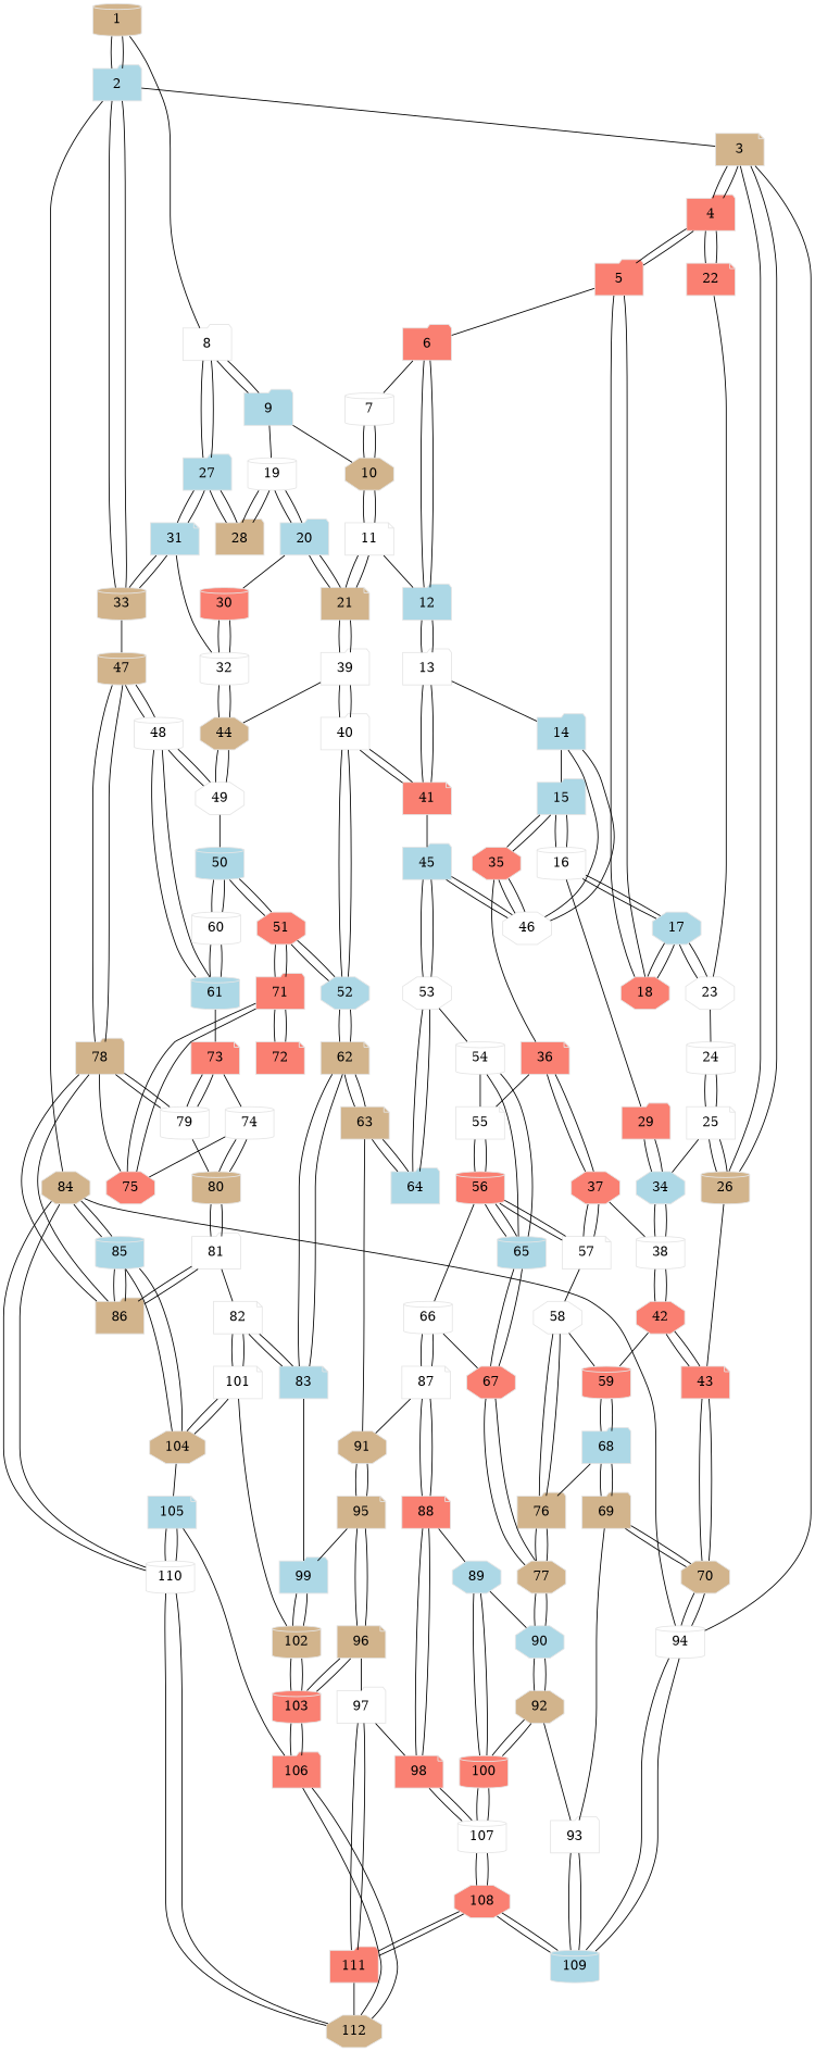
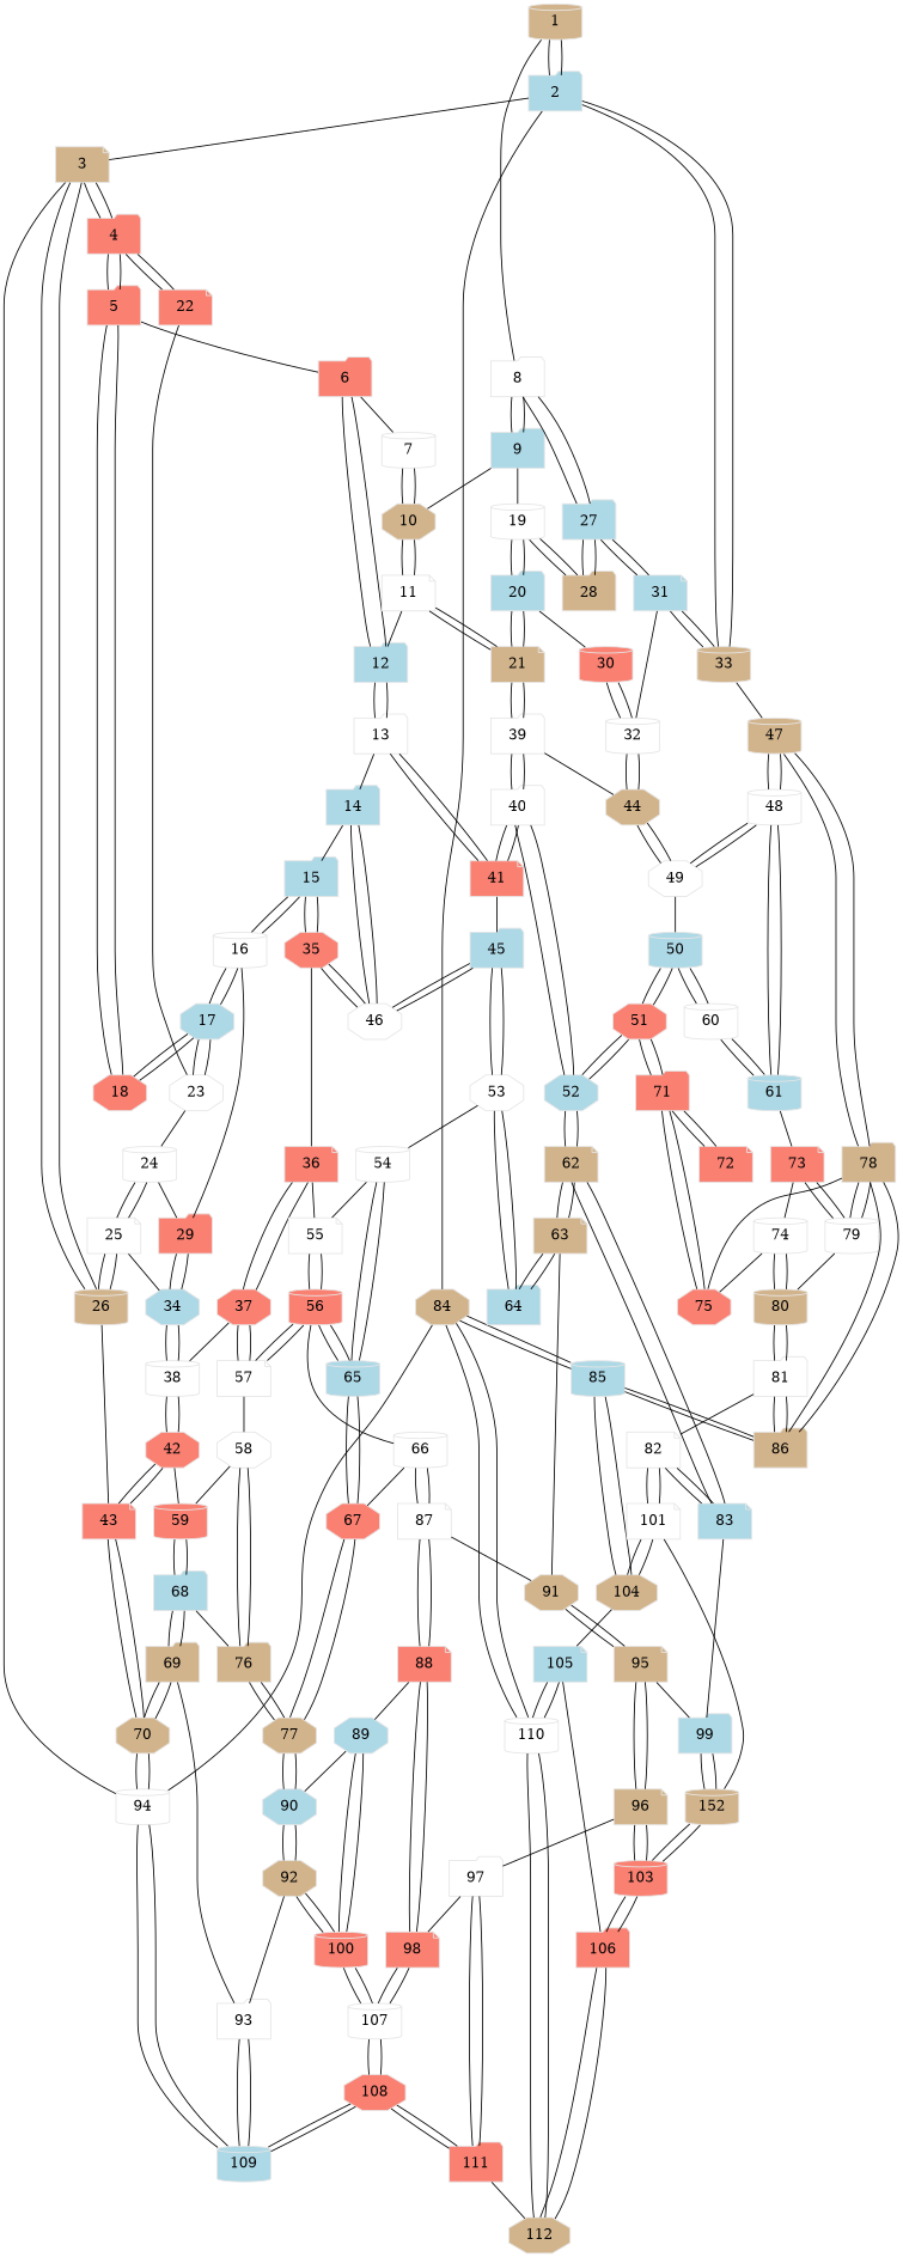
  graph {
    node [color=gray90 fillcolor=white shape=cylinder style=filled]
    1 [fillcolor=tan]
    2 [fillcolor=lightblue shape=folder]
    8 [shape=folder]
    3 [fillcolor=tan shape=note]
    33 [fillcolor=tan]
    84 [fillcolor=tan shape=octagon]
    9 [fillcolor=lightblue shape=folder]
    27 [fillcolor=lightblue shape=folder]
    4 [fillcolor=salmon shape=folder]
    26 [fillcolor=tan]
    94
    47 [fillcolor=tan]
    85 [fillcolor=lightblue]
    110
    5 [fillcolor=salmon shape=folder]
    22 [fillcolor=salmon shape=note]
    43 [fillcolor=salmon shape=note]
    109 [fillcolor=lightblue]
    6 [fillcolor=salmon shape=folder]
    18 [fillcolor=salmon shape=octagon]
    23 [shape=octagon]
    7
    12 [fillcolor=lightblue shape=folder]
    10 [fillcolor=tan shape=octagon]
    13 [shape=folder]
    11 [shape=note]
    19
    28 [fillcolor=tan shape=folder]
    31 [fillcolor=lightblue shape=note]
    20 [fillcolor=lightblue shape=folder]
    21 [fillcolor=tan shape=note]
    39 [shape=folder]
    14 [fillcolor=lightblue shape=folder]
    41 [fillcolor=salmon shape=note]
    15 [fillcolor=lightblue shape=folder]
    46 [shape=octagon]
    45 [fillcolor=lightblue shape=folder]
    16
    35 [fillcolor=salmon shape=octagon]
    17 [fillcolor=lightblue shape=octagon]
    29 [fillcolor=salmon shape=folder]
    36 [fillcolor=salmon shape=note]
    34 [fillcolor=lightblue shape=octagon]
    24
    30 [fillcolor=salmon]
    32
    44 [fillcolor=tan shape=octagon]
    40 [shape=folder]
    25 [shape=note]
    38
    70 [fillcolor=tan shape=octagon]
    49 [shape=octagon]
    48
    78 [fillcolor=tan shape=folder]
    42 [fillcolor=salmon shape=octagon]
    37 [fillcolor=salmon shape=octagon]
    55 [shape=note]
    57 [shape=note]
    56 [fillcolor=salmon]
    58 [shape=octagon]
    59 [fillcolor=salmon]
    52 [fillcolor=lightblue shape=octagon]
    62 [fillcolor=tan shape=note]
    53 [shape=octagon]
    68 [fillcolor=lightblue shape=folder]
    50 [fillcolor=lightblue]
    54
    64 [fillcolor=lightblue shape=folder]
    61 [fillcolor=lightblue]
    75 [fillcolor=salmon shape=octagon]
    79
    86 [fillcolor=tan shape=folder]
    73 [fillcolor=salmon shape=note]
    51 [fillcolor=salmon shape=octagon]
    60
    71 [fillcolor=salmon shape=folder]
    72 [fillcolor=salmon shape=note]
    63 [fillcolor=tan shape=note]
    83 [fillcolor=lightblue shape=note]
    65 [fillcolor=lightblue]
    67 [fillcolor=salmon shape=octagon]
    66
    76 [fillcolor=tan shape=folder]
    77 [fillcolor=tan shape=octagon]
    69 [fillcolor=tan shape=folder]
    74
    91 [fillcolor=tan shape=octagon]
    99 [fillcolor=lightblue shape=folder]
    95 [fillcolor=tan shape=note]
    87 [shape=note]
    88 [fillcolor=salmon shape=note]
    90 [fillcolor=lightblue shape=octagon]
    93 [shape=folder]
    80 [fillcolor=tan]
    81 [shape=folder]
    92 [fillcolor=tan shape=octagon]
    82 [shape=note]
    101 [shape=note]
    104 [fillcolor=tan shape=octagon]
-   102 [fillcolor=tan]
+   102 [fillcolor=tan label=152]
    112 [fillcolor=tan shape=octagon]
    105 [fillcolor=lightblue shape=note]
    89 [fillcolor=lightblue shape=octagon]
    98 [fillcolor=salmon shape=note]
    100 [fillcolor=salmon]
    107
    96 [fillcolor=tan shape=note]
    97 [shape=folder]
    103 [fillcolor=salmon]
    111 [fillcolor=salmon shape=folder]
    106 [fillcolor=salmon shape=folder]
    108 [fillcolor=salmon shape=octagon]
    1 -- 2
    1 -- 2
    1 -- 8
    2 -- 3
    2 -- 33
    2 -- 33
    2 -- 84
    8 -- 9
    8 -- 9
    8 -- 27
    8 -- 27
    3 -- 4
    3 -- 4
    3 -- 26
    3 -- 26
    3 -- 94
    33 -- 47
    84 -- 94
    84 -- 85
    84 -- 85
    84 -- 110
    84 -- 110
    9 -- 10
    9 -- 19
    27 -- 28
    27 -- 28
    27 -- 31
    27 -- 31
    4 -- 5
    4 -- 5
    4 -- 22
    4 -- 22
    26 -- 43
    94 -- 109
    94 -- 109
    47 -- 48
    47 -- 48
    47 -- 78
    47 -- 78
    85 -- 86
    85 -- 86
    85 -- 104
    85 -- 104
    110 -- 112
    110 -- 112
    5 -- 6
    5 -- 18
    5 -- 18
    22 -- 23
    43 -- 70
    43 -- 70
    6 -- 7
    6 -- 12
    6 -- 12
    23 -- 24
    7 -- 10
    7 -- 10
    12 -- 13
    12 -- 13
    10 -- 11
    10 -- 11
    13 -- 14
    13 -- 41
    13 -- 41
    11 -- 12
    11 -- 21
    11 -- 21
    19 -- 28
    19 -- 28
    19 -- 20
    19 -- 20
    31 -- 33
    31 -- 33
    31 -- 32
    20 -- 21
    20 -- 21
    20 -- 30
    21 -- 39
    21 -- 39
    39 -- 44
    39 -- 40
    39 -- 40
    14 -- 15
    14 -- 46
    14 -- 46
    41 -- 45
    15 -- 16
    15 -- 16
    15 -- 35
    15 -- 35
    45 -- 46
    45 -- 46
    45 -- 53
    45 -- 53
    16 -- 17
    16 -- 17
    16 -- 29
    35 -- 46
    35 -- 46
    35 -- 36
    17 -- 18
    17 -- 18
    17 -- 23
    17 -- 23
    29 -- 34
    29 -- 34
    36 -- 37
    36 -- 37
    36 -- 55
    34 -- 38
    34 -- 38
+   24 -- 29
    24 -- 25
    24 -- 25
    30 -- 32
    30 -- 32
    32 -- 44
    32 -- 44
    44 -- 49
    44 -- 49
    40 -- 41
    40 -- 41
    40 -- 52
    40 -- 52
    25 -- 26
    25 -- 26
    25 -- 34
    38 -- 42
    38 -- 42
    70 -- 94
    70 -- 94
    49 -- 50
    48 -- 49
    48 -- 49
    48 -- 61
    48 -- 61
    78 -- 75
    78 -- 79
    78 -- 79
    78 -- 86
    78 -- 86
    42 -- 43
    42 -- 43
    42 -- 59
    37 -- 38
    37 -- 57
    37 -- 57
    55 -- 56
    55 -- 56
    57 -- 58
    56 -- 57
    56 -- 57
    56 -- 65
    56 -- 65
    56 -- 66
    58 -- 59
    58 -- 76
    58 -- 76
    59 -- 68
    59 -- 68
    52 -- 62
    52 -- 62
    62 -- 63
    62 -- 63
    62 -- 83
    62 -- 83
    53 -- 54
    53 -- 64
    53 -- 64
    68 -- 76
    68 -- 69
    68 -- 69
    50 -- 51
    50 -- 51
    50 -- 60
    50 -- 60
    54 -- 55
    54 -- 65
    54 -- 65
    61 -- 73
    79 -- 80
    73 -- 79
    73 -- 79
    73 -- 74
    51 -- 52
    51 -- 52
    51 -- 71
    51 -- 71
    60 -- 61
    60 -- 61
    71 -- 75
    71 -- 75
    71 -- 72
    71 -- 72
    63 -- 64
    63 -- 64
    63 -- 91
    83 -- 99
    65 -- 67
    65 -- 67
    67 -- 77
    67 -- 77
    66 -- 67
    66 -- 87
    66 -- 87
    76 -- 77
    76 -- 77
    77 -- 90
    77 -- 90
    69 -- 70
    69 -- 70
    69 -- 93
    74 -- 75
    74 -- 80
    74 -- 80
    91 -- 95
    91 -- 95
    99 -- 102
    99 -- 102
    95 -- 99
    95 -- 96
    95 -- 96
    87 -- 91
    87 -- 88
    87 -- 88
    88 -- 89
    88 -- 98
    88 -- 98
    90 -- 92
    90 -- 92
    93 -- 109
    93 -- 109
    80 -- 81
    80 -- 81
    81 -- 86
    81 -- 86
    81 -- 82
    92 -- 93
    92 -- 100
    92 -- 100
    82 -- 83
    82 -- 83
    82 -- 101
    82 -- 101
    101 -- 104
    101 -- 104
    101 -- 102
    104 -- 105
    102 -- 103
    102 -- 103
    105 -- 110
    105 -- 110
    105 -- 106
    89 -- 90
    89 -- 100
    89 -- 100
    98 -- 107
    98 -- 107
    100 -- 107
    100 -- 107
    107 -- 108
    107 -- 108
    96 -- 97
    96 -- 103
    96 -- 103
    97 -- 98
    97 -- 111
    97 -- 111
    103 -- 106
    103 -- 106
    111 -- 112
    106 -- 112
    106 -- 112
    108 -- 109
    108 -- 109
    108 -- 111
    108 -- 111
  }
